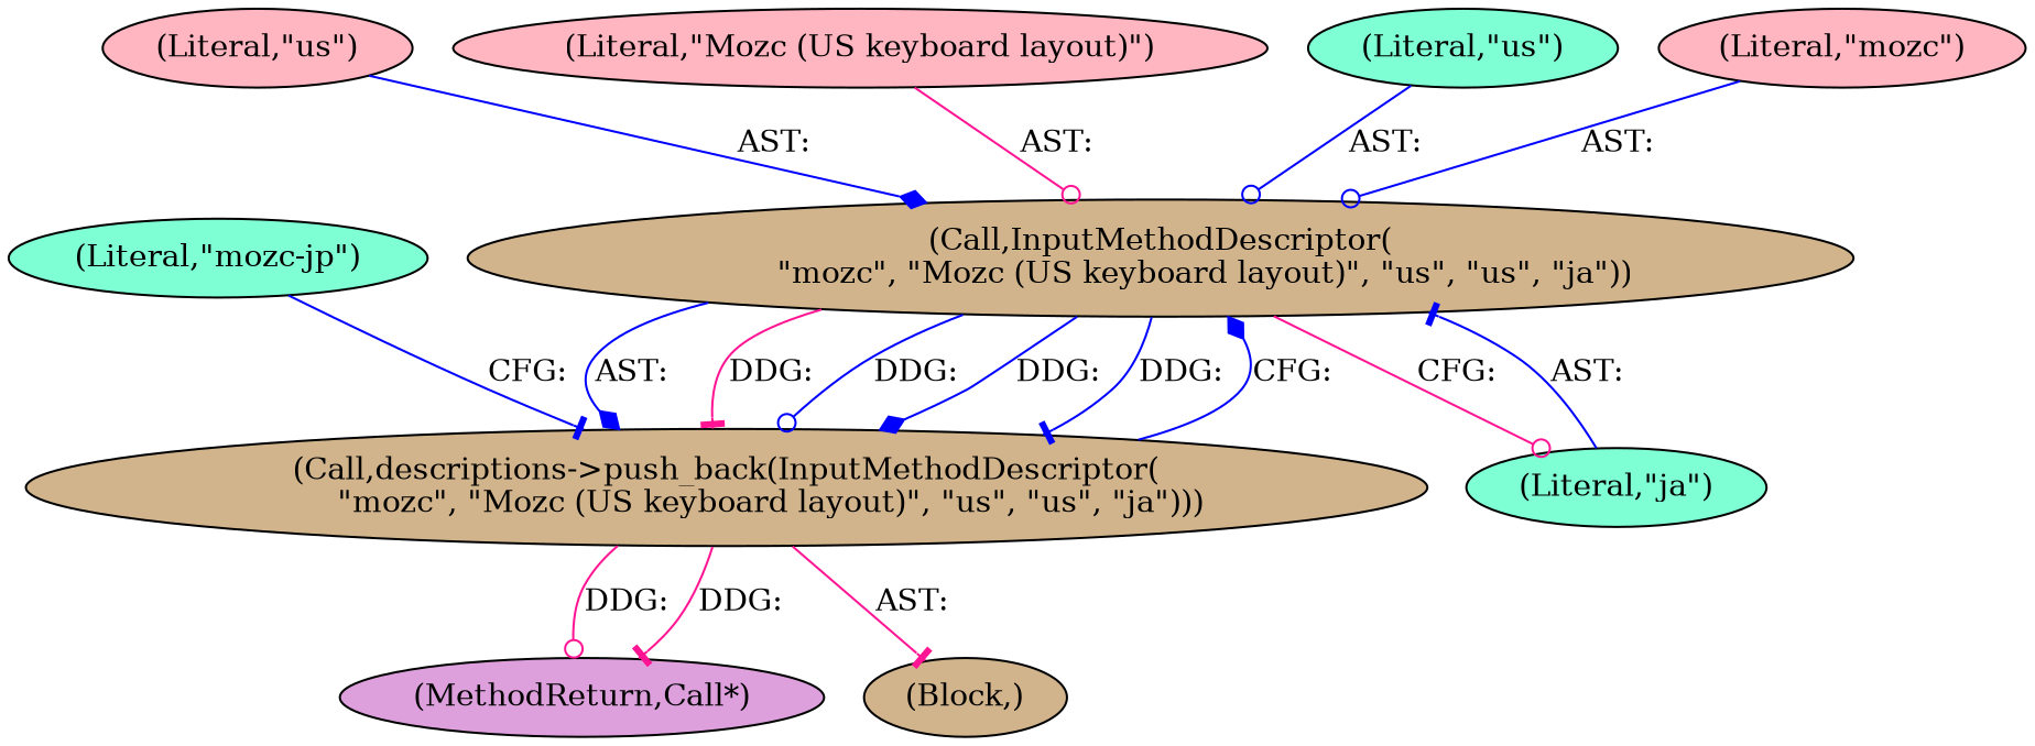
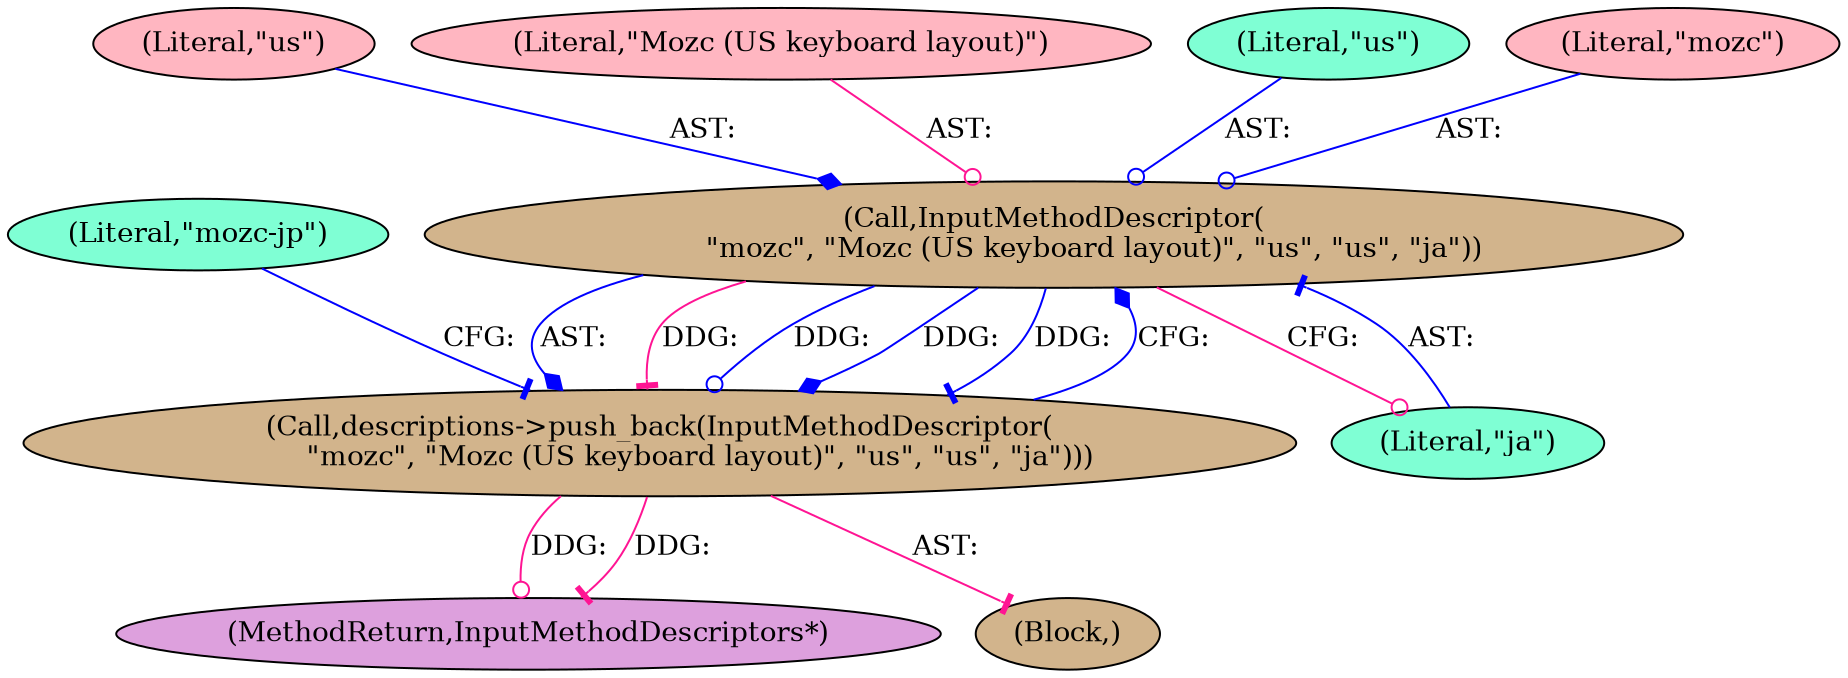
  digraph {
    node [style=filled fillcolor=tan]
    edge [color=blue arrowhead=tee]
    n1 [label="(Call,InputMethodDescriptor(\n         \"mozc\", \"Mozc (US keyboard layout)\", \"us\", \"us\", \"ja\"))"]
    n2 [label="(Call,descriptions->push_back(InputMethodDescriptor(\n         \"mozc\", \"Mozc (US keyboard layout)\", \"us\", \"us\", \"ja\")))"]
    n3 [label="(Literal,\"ja\")" fillcolor=aquamarine]
-   n4 [label="(MethodReturn,Call*)" fillcolor=plum]
+   n4 [label="(MethodReturn,InputMethodDescriptors*)" fillcolor=plum]
    n5 [label="(Block,)"]
    n6 [label="(Literal,\"mozc-jp\")" fillcolor=aquamarine]
    n7 [label="(Literal,\"us\")" fillcolor=lightpink]
    n8 [label="(Literal,\"Mozc (US keyboard layout)\")" fillcolor=lightpink]
    n9 [label="(Literal,\"us\")" fillcolor=aquamarine]
    n10 [label="(Literal,\"mozc\")" fillcolor=lightpink]
    n1 -> n2 [label="AST: " arrowhead=diamond]
    n1 -> n2 [label="DDG: " color=deeppink]
    n1 -> n2 [label="DDG: " arrowhead=odot]
    n1 -> n2 [label="DDG: " arrowhead=diamond]
    n1 -> n2 [label="DDG: "]
    n1 -> n3 [label="CFG: " color=deeppink arrowhead=odot]
    n2 -> n1 [label="CFG: " arrowhead=diamond]
    n2 -> n4 [label="DDG: " color=deeppink arrowhead=odot]
    n2 -> n4 [label="DDG: " color=deeppink]
    n2 -> n5 [label="AST: " color=deeppink]
    n3 -> n1 [label="AST: "]
    n6 -> n2 [label="CFG: "]
    n7 -> n1 [label="AST: " arrowhead=diamond]
    n8 -> n1 [label="AST: " color=deeppink arrowhead=odot]
    n9 -> n1 [label="AST: " arrowhead=odot]
    n10 -> n1 [label="AST: " arrowhead=odot]
  }
